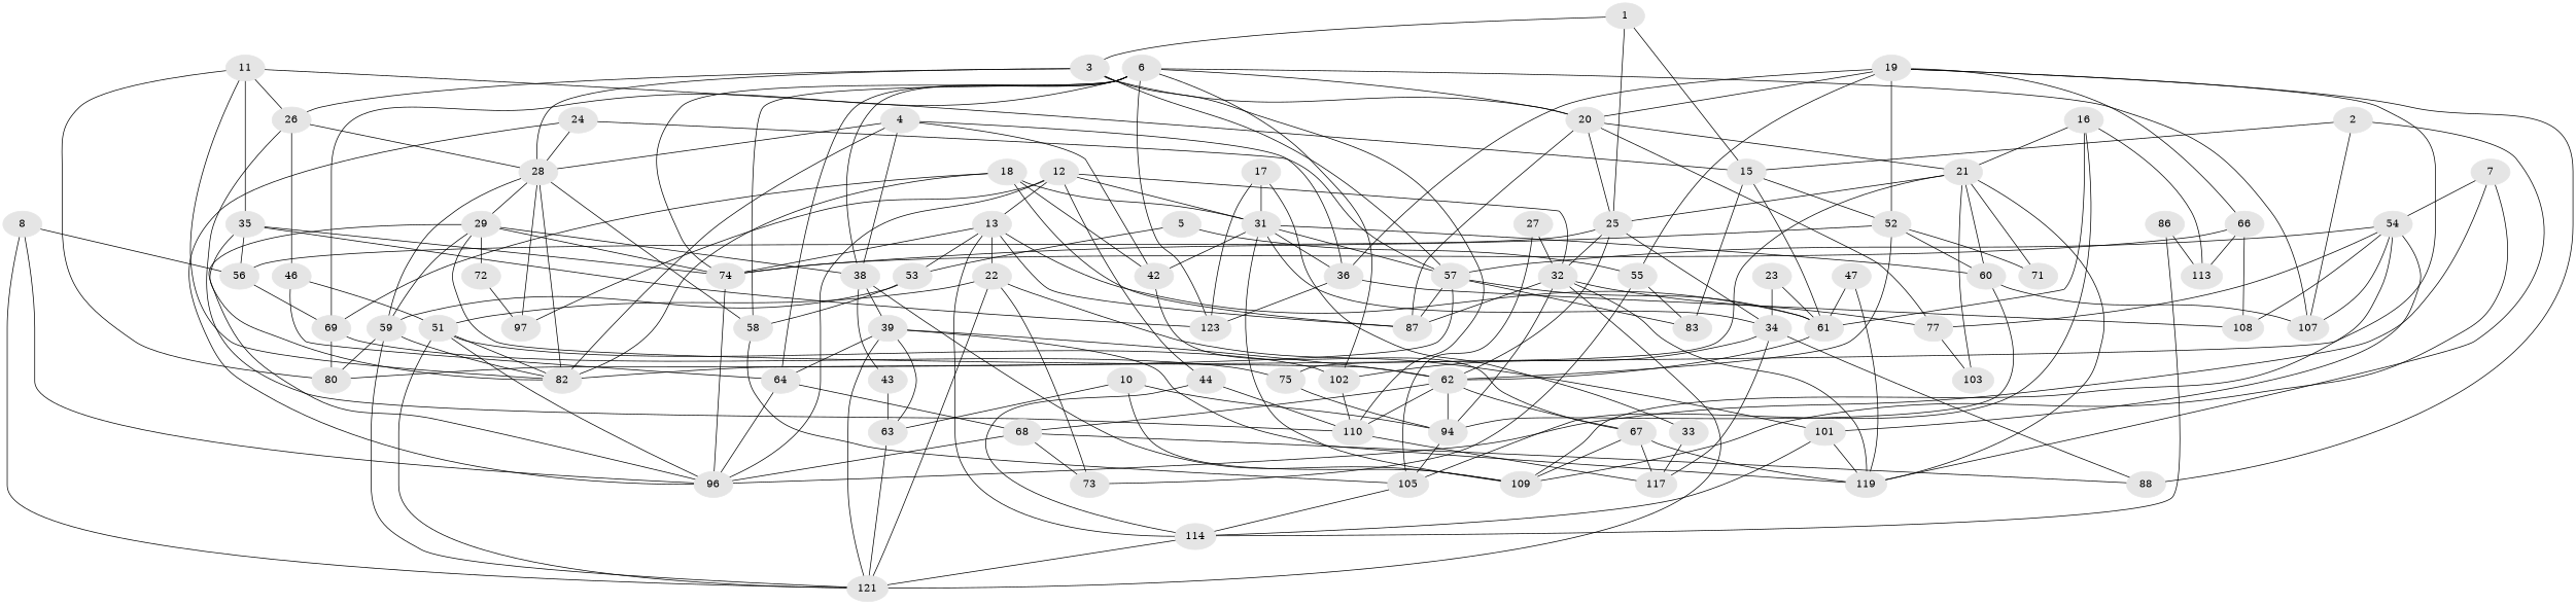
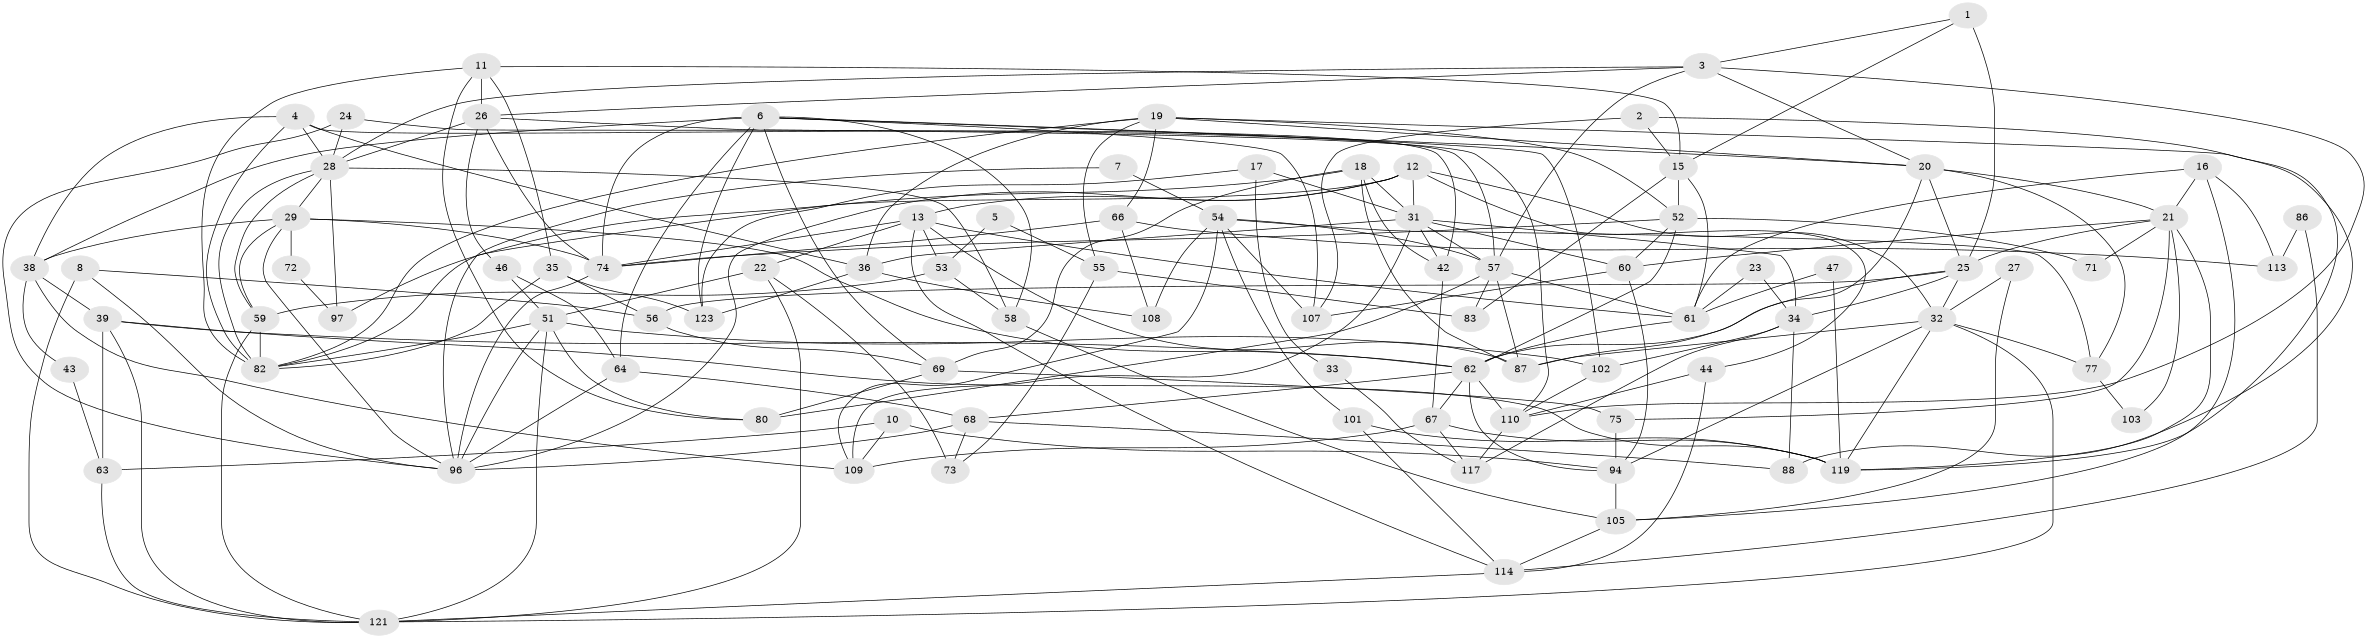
  graph {
    node [color=gray90 style=filled]
    3 [super="+9"]
    20 [super="+49"]
    26 [super="+131"]
    28 [super="+93"]
    57 [super="+134"]
    110 [super="+136"]
    1
    15 [super="+34"]
    25 [super="+76"]
    61 [super="+127"]
    52 [super="+132"]
    83
    56
    32 [super="+48"]
    n15 [label=34 super="+70"]
    62 [super="+118"]
    2
    107 [super="+129"]
    119 [super="+126"]
    87 [super="+125"]
    21 [super="+50"]
    77
    46
    82 [super="+84"]
    58
    97
    29 [super="+45"]
    59 [super="+137"]
    80 [super="+112"]
    117
    4
    36
    38 [super="+116"]
    42
    123
    108
    109 [super="+111"]
    39 [super="+91"]
    43
    67 [super="+120"]
    53 [super="+95"]
    5
    55 [super="+85"]
    73 [super="+106"]
    6 [super="+81"]
    64 [super="+99"]
    69 [super="+90"]
    74 [super="+92"]
    102
    105
    96 [super="+133"]
    68
    75
    54 [super="+79"]
    101
    7
    8 [super="+14"]
    121 [super="+124"]
    63 [super="+128"]
    10
    94 [super="+100"]
    11 [super="+135"]
    35
    12 [super="+40"]
    13 [super="+115"]
    31 [super="+41"]
    44
    22 [super="+78"]
    114 [super="+122"]
    60 [super="+130"]
    51
    71
    16 [super="+65"]
    113
    103
    17
    33
    18 [super="+30"]
    19 [super="+89"]
    66
    88
    23
    24
    27
    72
    47
    86
    3 -- 20
    3 -- 26
    3 -- 28
    3 -- 57
    3 -- 110
    20 -- 25
    20 -- 87
    20 -- 21
    20 -- 77
    26 -- 28
    26 -- 110
    26 -- 46
    28 -- 82
    28 -- 58
    28 -- 97
    28 -- 29
    28 -- 59
    57 -- 61
    57 -- 83
    57 -- 87
    57 -- 80
    110 -- 117
    1 -- 3
    1 -- 15
    1 -- 25
    15 -- 61
    15 -- 52
    15 -- 83
    25 -- 56
    25 -- 32
    25 -- n15
    25 -- 62
    61 -- 62
    52 -- 62
    52 -- 74
    52 -- 60
    52 -- 71
    56 -- 69
    32 -- 119
    32 -- 87
    32 -- 77
    32 -- 121
    32 -- 94
    n15 -- 117
    n15 -- 102
    n15 -- 88
    62 -- 110
    62 -- 67
    62 -- 68
    62 -- 94
    2 -- 15
    2 -- 107
    2 -- 119
    21 -- 25
    21 -- 119
    21 -- 75
    21 -- 60
    21 -- 71
    21 -- 103
    77 -- 103
    46 -- 64
    46 -- 51
    58 -- 105
    29 -- 62
    29 -- 59
    29 -- 38
    29 -- 74
    29 -- 96
    29 -- 72
    59 -- 82
-   59 -- 80
+   51 -- 80
    59 -- 121
    4 -- 28
    4 -- 82
    4 -- 36
    4 -- 38
    4 -- 42
    36 -- 123
    36 -- 108
    38 -- 109
    38 -- 39
    38 -- 43
    42 -- 67
    39 -- 62
    39 -- 119
-   39 -- 64
    39 -- 121
    39 -- 63
    43 -- 63
    67 -- 119
    67 -- 117
    67 -- 109
    53 -- 58
    53 -- 59
    5 -- 53
    5 -- 55
    55 -- 83
    55 -- 73
    6 -- 20
    6 -- 107
    6 -- 58
    6 -- 38
    6 -- 123
    6 -- 64
    6 -- 69
    6 -- 74
    6 -- 102
    64 -- 96
    64 -- 68
    69 -- 80 [weight=2]
    69 -- 75
    74 -- 96
    102 -- 110
    105 -- 114
    68 -- 73
    68 -- 96
    68 -- 88
    75 -- 94
    54 -- 57
    54 -- 107
    54 -- 77
    54 -- 108
    54 -- 109
    54 -- 101
    101 -- 119
    101 -- 114
-   7 -- 109
    7 -- 96
    7 -- 54
    8 -- 56
    8 -- 96
    8 -- 121
    63 -- 121
    10 -- 109
    10 -- 63
    10 -- 94
    94 -- 105
    11 -- 26
    11 -- 15
    11 -- 82
    11 -- 80
    11 -- 35
    35 -- 56
    35 -- 82
    35 -- 123
-   35 -- 74
+   26 -- 74
    12 -- 32
    12 -- 97
    12 -- 96
    12 -- 13
    12 -- 31
    12 -- 44
    13 -- 61
    13 -- 87
    13 -- 53
    13 -- 74
    13 -- 22
    13 -- 114
    31 -- 57
    31 -- n15 [weight=2]
    31 -- 36
    31 -- 42
    31 -- 109
    31 -- 60
    44 -- 110
    44 -- 114
    22 -- 73 [weight=2]
-   22 -- 101
    22 -- 121
    22 -- 51
    114 -- 121
    60 -- 107
    60 -- 94
    51 -- 82
    51 -- 102
    51 -- 96
    51 -- 121
    16 -- 61
    16 -- 21
    16 -- 105
    16 -- 113
    17 -- 123
    17 -- 31
    17 -- 33
    33 -- 117
    18 -- 87
    18 -- 82
    18 -- 42
    18 -- 69
    18 -- 31
    19 -- 20
    19 -- 52
    19 -- 82
    19 -- 36
    19 -- 55
    19 -- 66
    19 -- 88
    66 -- 108
    66 -- 74
    66 -- 113
    23 -- 61
    23 -- n15
    24 -- 28
    24 -- 57
    24 -- 96
    27 -- 32
    27 -- 105
    72 -- 97
    47 -- 61
    47 -- 119
    86 -- 114
    86 -- 113
  }
